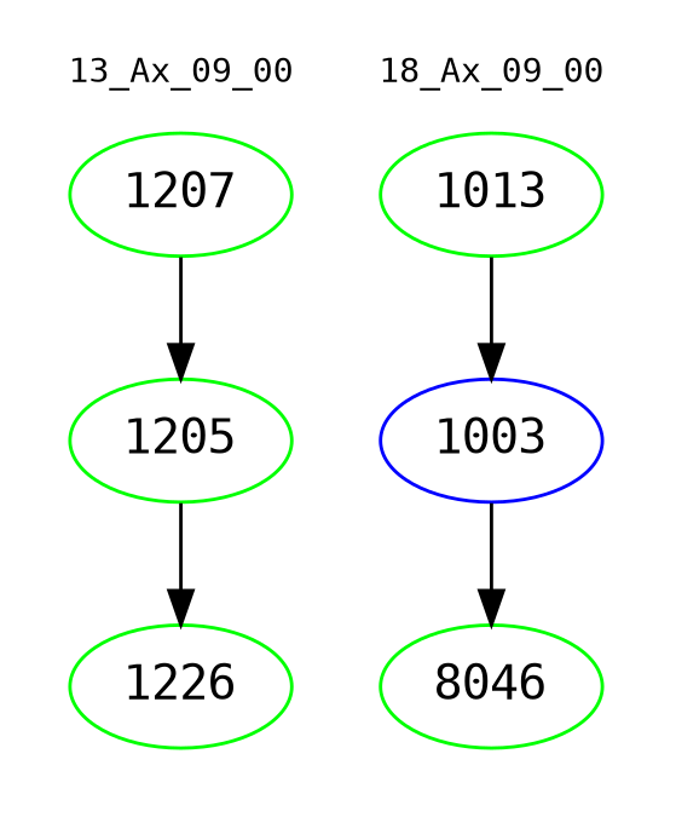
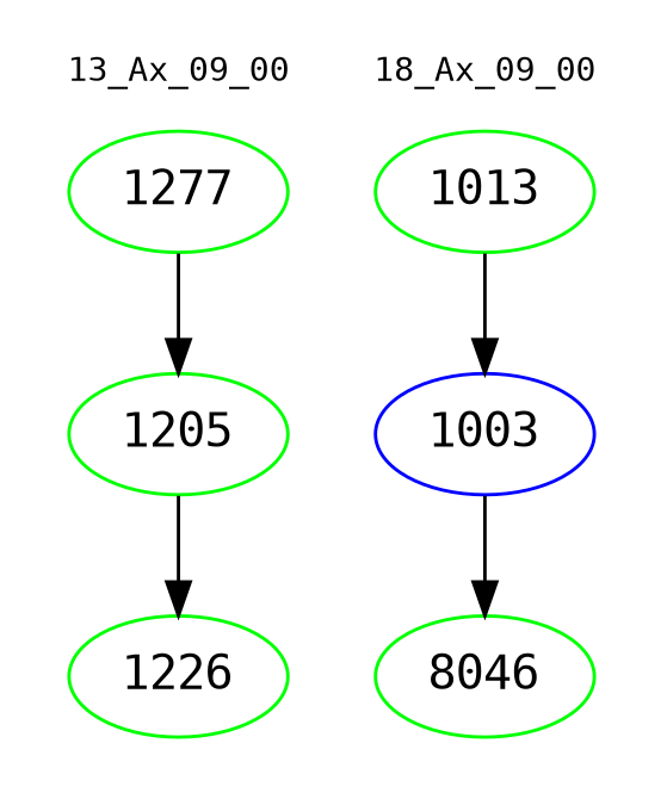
  digraph {
    fontname="DejaVu Sans Mono"
    node [color=green fontname="DejaVu Sans Mono"]
    edge [color=black fontname="DejaVu Sans Mono"]
-   n1 [label=1207]
+   n1 [label=1277]
    n2 [label=1205]
    n3 [label=1226]
    n4 [label=1013]
    n5 [color=blue label=1003]
    n6 [label=8046]
    subgraph cluster_1 {
      color=white
      fontsize=10
      label="13_Ax_09_00"
      n1
      n2
      n3
    }
    subgraph cluster_2 {
      color=white
      fontsize=10
      label="18_Ax_09_00"
      n4
      n5
      n6
    }
    n1 -> n2
    n2 -> n3
    n4 -> n5
    n5 -> n6
  }
